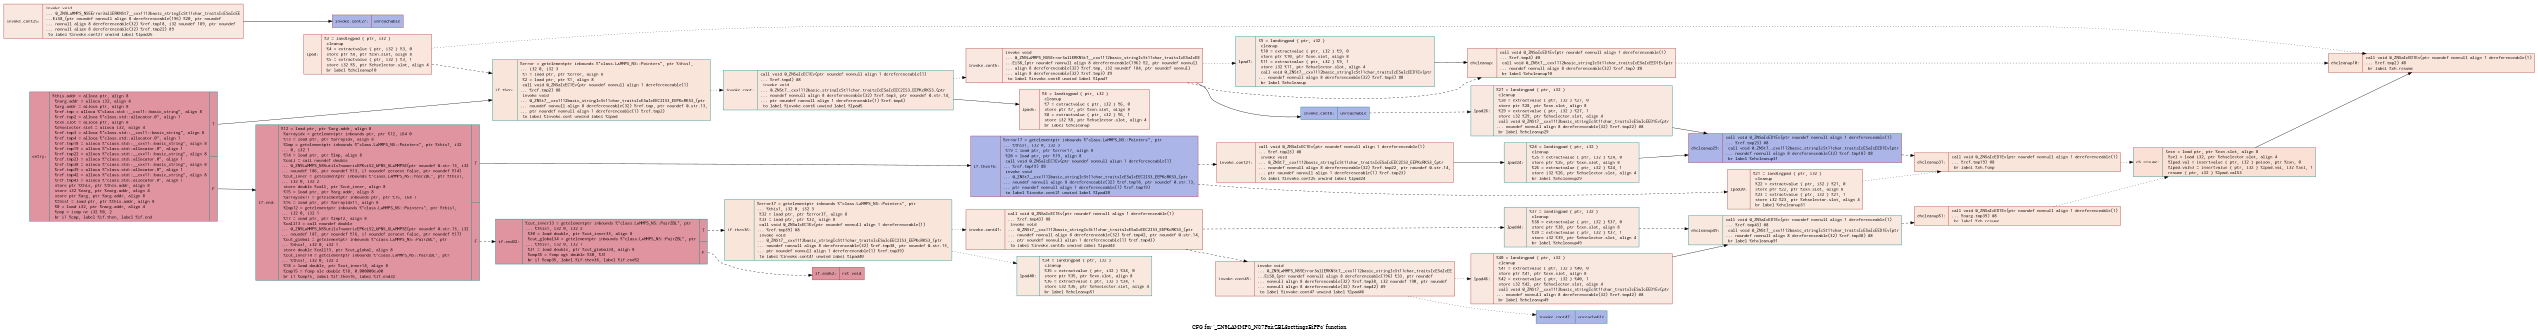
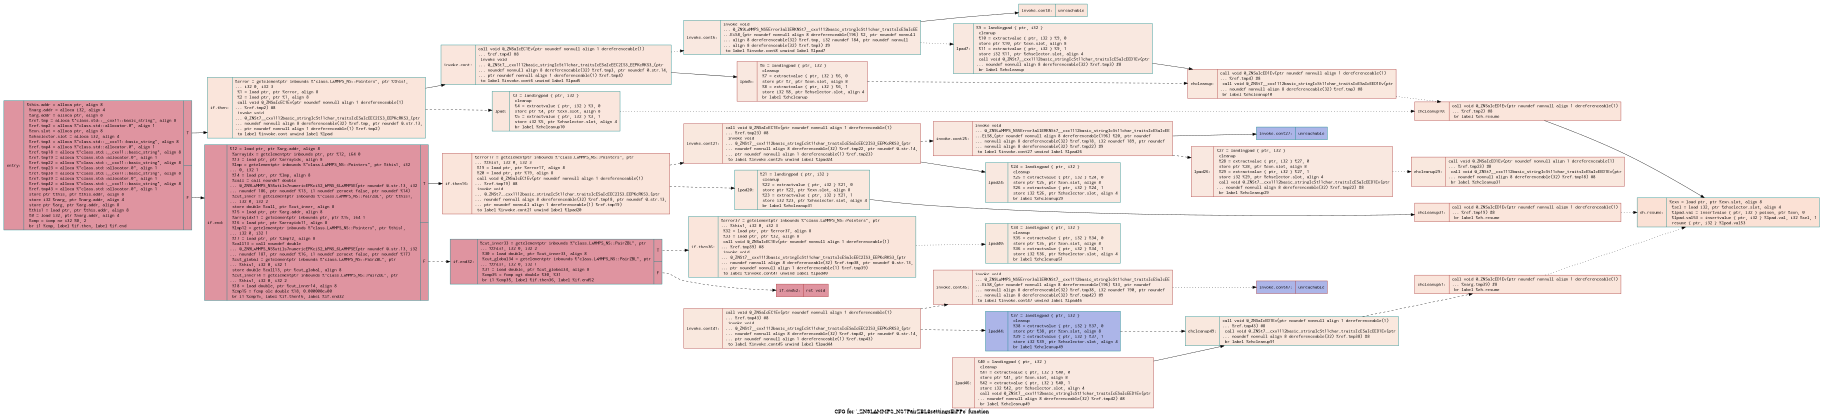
  digraph {
    label="CFG for '_ZN9LAMMPS_NS7PairZBL8settingsEiPPc' function"
    rankdir=LR
    node [color=teal fillcolor="#f1ccb870" fontname=Courier shape=record style=filled]
    edge [style=dashed]
    n1 [fillcolor="#b70d2870" label="{entry:\l|  %this.addr = alloca ptr, align 8\l  %narg.addr = alloca i32, align 4\l  %arg.addr = alloca ptr, align 8\l  %ref.tmp = alloca %\"class.std::__cxx11::basic_string\", align 8\l  %ref.tmp2 = alloca %\"class.std::allocator.0\", align 1\l  %exn.slot = alloca ptr, align 8\l  %ehselector.slot = alloca i32, align 4\l  %ref.tmp3 = alloca %\"class.std::__cxx11::basic_string\", align 8\l  %ref.tmp4 = alloca %\"class.std::allocator.0\", align 1\l  %ref.tmp18 = alloca %\"class.std::__cxx11::basic_string\", align 8\l  %ref.tmp19 = alloca %\"class.std::allocator.0\", align 1\l  %ref.tmp22 = alloca %\"class.std::__cxx11::basic_string\", align 8\l  %ref.tmp23 = alloca %\"class.std::allocator.0\", align 1\l  %ref.tmp38 = alloca %\"class.std::__cxx11::basic_string\", align 8\l  %ref.tmp39 = alloca %\"class.std::allocator.0\", align 1\l  %ref.tmp42 = alloca %\"class.std::__cxx11::basic_string\", align 8\l  %ref.tmp43 = alloca %\"class.std::allocator.0\", align 1\l  store ptr %this, ptr %this.addr, align 8\l  store i32 %narg, ptr %narg.addr, align 4\l  store ptr %arg, ptr %arg.addr, align 8\l  %this1 = load ptr, ptr %this.addr, align 8\l  %0 = load i32, ptr %narg.addr, align 4\l  %cmp = icmp ne i32 %0, 2\l  br i1 %cmp, label %if.then, label %if.end\l|{<s0>T|<s1>F}}"]
    n2 [fillcolor="#f4c5ad70" label="{if.then:\l|  %error = getelementptr inbounds %\"class.LAMMPS_NS::Pointers\", ptr %this1,\l... i32 0, i32 3\l  %1 = load ptr, ptr %error, align 8\l  %2 = load ptr, ptr %1, align 8\l  call void @_ZNSaIcEC1Ev(ptr noundef nonnull align 1 dereferenceable(1)\l... %ref.tmp2) #8\l  invoke void\l... @_ZNSt7__cxx1112basic_stringIcSt11char_traitsIcESaIcEEC2IS3_EEPKcRKS3_(ptr\l... noundef nonnull align 8 dereferenceable(32) %ref.tmp, ptr noundef @.str.13,\l... ptr noundef nonnull align 1 dereferenceable(1) %ref.tmp2)\l          to label %invoke.cont unwind label %lpad\l}"]
    n3 [fillcolor="#b70d2870" label="{if.end:\l|  %12 = load ptr, ptr %arg.addr, align 8\l  %arrayidx = getelementptr inbounds ptr, ptr %12, i64 0\l  %13 = load ptr, ptr %arrayidx, align 8\l  %lmp = getelementptr inbounds %\"class.LAMMPS_NS::Pointers\", ptr %this1, i32\l... 0, i32 1\l  %14 = load ptr, ptr %lmp, align 8\l  %call = call noundef double\l... @_ZN9LAMMPS_NS5utils7numericEPKciS2_bPNS_6LAMMPSE(ptr noundef @.str.13, i32\l... noundef 186, ptr noundef %13, i1 noundef zeroext false, ptr noundef %14)\l  %cut_inner = getelementptr inbounds %\"class.LAMMPS_NS::PairZBL\", ptr %this1,\l... i32 0, i32 2\l  store double %call, ptr %cut_inner, align 8\l  %15 = load ptr, ptr %arg.addr, align 8\l  %arrayidx11 = getelementptr inbounds ptr, ptr %15, i64 1\l  %16 = load ptr, ptr %arrayidx11, align 8\l  %lmp12 = getelementptr inbounds %\"class.LAMMPS_NS::Pointers\", ptr %this1,\l... i32 0, i32 1\l  %17 = load ptr, ptr %lmp12, align 8\l  %call13 = call noundef double\l... @_ZN9LAMMPS_NS5utils7numericEPKciS2_bPNS_6LAMMPSE(ptr noundef @.str.13, i32\l... noundef 187, ptr noundef %16, i1 noundef zeroext false, ptr noundef %17)\l  %cut_global = getelementptr inbounds %\"class.LAMMPS_NS::PairZBL\", ptr\l... %this1, i32 0, i32 1\l  store double %call13, ptr %cut_global, align 8\l  %cut_inner14 = getelementptr inbounds %\"class.LAMMPS_NS::PairZBL\", ptr\l... %this1, i32 0, i32 2\l  %18 = load double, ptr %cut_inner14, align 8\l  %cmp15 = fcmp ole double %18, 0.000000e+00\l  br i1 %cmp15, label %if.then16, label %if.end32\l|{<s0>T|<s1>F}}"]
    n4 [fillcolor="#f3c7b170" label="{invoke.cont:\l|  call void @_ZNSaIcEC1Ev(ptr noundef nonnull align 1 dereferenceable(1)\l... %ref.tmp4) #8\l  invoke void\l... @_ZNSt7__cxx1112basic_stringIcSt11char_traitsIcESaIcEEC2IS3_EEPKcRKS3_(ptr\l... noundef nonnull align 8 dereferenceable(32) %ref.tmp3, ptr noundef @.str.14,\l... ptr noundef nonnull align 1 dereferenceable(1) %ref.tmp4)\l          to label %invoke.cont6 unwind label %lpad5\l}"]
-   n5 [color=brown fillcolor="#f3c7b170" label="{lpad:\l|  %3 = landingpad \{ ptr, i32 \}\l          cleanup\l  %4 = extractvalue \{ ptr, i32 \} %3, 0\l  store ptr %4, ptr %exn.slot, align 8\l  %5 = extractvalue \{ ptr, i32 \} %3, 1\l  store i32 %5, ptr %ehselector.slot, align 4\l  br label %ehcleanup10\l}"]
-   n6 [color=brown fillcolor="#4358cb70" label="{if.then16:\l|  %error17 = getelementptr inbounds %\"class.LAMMPS_NS::Pointers\", ptr\l... %this1, i32 0, i32 3\l  %19 = load ptr, ptr %error17, align 8\l  %20 = load ptr, ptr %19, align 8\l  call void @_ZNSaIcEC1Ev(ptr noundef nonnull align 1 dereferenceable(1)\l... %ref.tmp19) #8\l  invoke void\l... @_ZNSt7__cxx1112basic_stringIcSt11char_traitsIcESaIcEEC2IS3_EEPKcRKS3_(ptr\l... noundef nonnull align 8 dereferenceable(32) %ref.tmp18, ptr noundef @.str.13,\l... ptr noundef nonnull align 1 dereferenceable(1) %ref.tmp19)\l          to label %invoke.cont21 unwind label %lpad20\l}"]
+   n5 [fillcolor="#f3c7b170" label="{lpad:\l|  %3 = landingpad \{ ptr, i32 \}\l          cleanup\l  %4 = extractvalue \{ ptr, i32 \} %3, 0\l  store ptr %4, ptr %exn.slot, align 8\l  %5 = extractvalue \{ ptr, i32 \} %3, 1\l  store i32 %5, ptr %ehselector.slot, align 4\l  br label %ehcleanup10\l}"]
+   n6 [color=brown fillcolor="#f4c5ad70" label="{if.then16:\l|  %error17 = getelementptr inbounds %\"class.LAMMPS_NS::Pointers\", ptr\l... %this1, i32 0, i32 3\l  %19 = load ptr, ptr %error17, align 8\l  %20 = load ptr, ptr %19, align 8\l  call void @_ZNSaIcEC1Ev(ptr noundef nonnull align 1 dereferenceable(1)\l... %ref.tmp19) #8\l  invoke void\l... @_ZNSt7__cxx1112basic_stringIcSt11char_traitsIcESaIcEEC2IS3_EEPKcRKS3_(ptr\l... noundef nonnull align 8 dereferenceable(32) %ref.tmp18, ptr noundef @.str.13,\l... ptr noundef nonnull align 1 dereferenceable(1) %ref.tmp19)\l          to label %invoke.cont21 unwind label %lpad20\l}"]
    n7 [fillcolor="#b70d2870" label="{if.end32:\l|  %cut_inner33 = getelementptr inbounds %\"class.LAMMPS_NS::PairZBL\", ptr\l... %this1, i32 0, i32 2\l  %30 = load double, ptr %cut_inner33, align 8\l  %cut_global34 = getelementptr inbounds %\"class.LAMMPS_NS::PairZBL\", ptr\l... %this1, i32 0, i32 1\l  %31 = load double, ptr %cut_global34, align 8\l  %cmp35 = fcmp ogt double %30, %31\l  br i1 %cmp35, label %if.then36, label %if.end52\l|{<s0>T|<s1>F}}"]
-   n8 [color=brown label="{invoke.cont6:\l|  invoke void\l... @_ZN9LAMMPS_NS5Error3allERKNSt7__cxx1112basic_stringIcSt11char_traitsIcESaIcEE\l...EiS8_(ptr noundef nonnull align 8 dereferenceable(196) %2, ptr noundef nonnull\l... align 8 dereferenceable(32) %ref.tmp, i32 noundef 184, ptr noundef nonnull\l... align 8 dereferenceable(32) %ref.tmp3) #9\l          to label %invoke.cont8 unwind label %lpad7\l}"]
+   n8 [label="{invoke.cont6:\l|  invoke void\l... @_ZN9LAMMPS_NS5Error3allERKNSt7__cxx1112basic_stringIcSt11char_traitsIcESaIcEE\l...EiS8_(ptr noundef nonnull align 8 dereferenceable(196) %2, ptr noundef nonnull\l... align 8 dereferenceable(32) %ref.tmp, i32 noundef 184, ptr noundef nonnull\l... align 8 dereferenceable(32) %ref.tmp3) #9\l          to label %invoke.cont8 unwind label %lpad7\l}"]
    n9 [color=brown label="{lpad5:\l|  %6 = landingpad \{ ptr, i32 \}\l          cleanup\l  %7 = extractvalue \{ ptr, i32 \} %6, 0\l  store ptr %7, ptr %exn.slot, align 8\l  %8 = extractvalue \{ ptr, i32 \} %6, 1\l  store i32 %8, ptr %ehselector.slot, align 4\l  br label %ehcleanup\l}"]
    n10 [color=brown fillcolor="#f4c5ad70" label="{ehcleanup10:\l|  call void @_ZNSaIcED1Ev(ptr noundef nonnull align 1 dereferenceable(1)\l... %ref.tmp2) #8\l  br label %eh.resume\l}"]
    n11 [color=brown fillcolor="#f2cab570" label="{invoke.cont21:\l|  call void @_ZNSaIcEC1Ev(ptr noundef nonnull align 1 dereferenceable(1)\l... %ref.tmp23) #8\l  invoke void\l... @_ZNSt7__cxx1112basic_stringIcSt11char_traitsIcESaIcEEC2IS3_EEPKcRKS3_(ptr\l... noundef nonnull align 8 dereferenceable(32) %ref.tmp22, ptr noundef @.str.14,\l... ptr noundef nonnull align 1 dereferenceable(1) %ref.tmp23)\l          to label %invoke.cont25 unwind label %lpad24\l}"]
-   n12 [color=brown fillcolor="#f2cab570" label="{lpad20:\l|  %21 = landingpad \{ ptr, i32 \}\l          cleanup\l  %22 = extractvalue \{ ptr, i32 \} %21, 0\l  store ptr %22, ptr %exn.slot, align 8\l  %23 = extractvalue \{ ptr, i32 \} %21, 1\l  store i32 %23, ptr %ehselector.slot, align 4\l  br label %ehcleanup31\l}"]
+   n12 [fillcolor="#f2cab570" label="{lpad20:\l|  %21 = landingpad \{ ptr, i32 \}\l          cleanup\l  %22 = extractvalue \{ ptr, i32 \} %21, 0\l  store ptr %22, ptr %exn.slot, align 8\l  %23 = extractvalue \{ ptr, i32 \} %21, 1\l  store i32 %23, ptr %ehselector.slot, align 4\l  br label %ehcleanup31\l}"]
    n13 [fillcolor="#f4c5ad70" label="{if.then36:\l|  %error37 = getelementptr inbounds %\"class.LAMMPS_NS::Pointers\", ptr\l... %this1, i32 0, i32 3\l  %32 = load ptr, ptr %error37, align 8\l  %33 = load ptr, ptr %32, align 8\l  call void @_ZNSaIcEC1Ev(ptr noundef nonnull align 1 dereferenceable(1)\l... %ref.tmp39) #8\l  invoke void\l... @_ZNSt7__cxx1112basic_stringIcSt11char_traitsIcESaIcEEC2IS3_EEPKcRKS3_(ptr\l... noundef nonnull align 8 dereferenceable(32) %ref.tmp38, ptr noundef @.str.13,\l... ptr noundef nonnull align 1 dereferenceable(1) %ref.tmp39)\l          to label %invoke.cont41 unwind label %lpad40\l}"]
    n14 [color=brown fillcolor="#b70d2870" label="{if.end52:\l|  ret void\l}"]
-   n15 [fillcolor="#4358cb70" label="{invoke.cont8:\l|  unreachable\l}"]
+   n15 [fillcolor="#f4c5ad70" label="{invoke.cont8:\l|  unreachable\l}"]
    n16 [label="{lpad7:\l|  %9 = landingpad \{ ptr, i32 \}\l          cleanup\l  %10 = extractvalue \{ ptr, i32 \} %9, 0\l  store ptr %10, ptr %exn.slot, align 8\l  %11 = extractvalue \{ ptr, i32 \} %9, 1\l  store i32 %11, ptr %ehselector.slot, align 4\l  call void @_ZNSt7__cxx1112basic_stringIcSt11char_traitsIcESaIcEED1Ev(ptr\l... noundef nonnull align 8 dereferenceable(32) %ref.tmp3) #8\l  br label %ehcleanup\l}"]
    n17 [color=brown fillcolor="#f2cab570" label="{ehcleanup:\l|  call void @_ZNSaIcED1Ev(ptr noundef nonnull align 1 dereferenceable(1)\l... %ref.tmp4) #8\l  call void @_ZNSt7__cxx1112basic_stringIcSt11char_traitsIcESaIcEED1Ev(ptr\l... noundef nonnull align 8 dereferenceable(32) %ref.tmp) #8\l  br label %ehcleanup10\l}"]
    n18 [fillcolor="#f7bca170" label="{eh.resume:\l|  %exn = load ptr, ptr %exn.slot, align 8\l  %sel = load i32, ptr %ehselector.slot, align 4\l  %lpad.val = insertvalue \{ ptr, i32 \} poison, ptr %exn, 0\l  %lpad.val53 = insertvalue \{ ptr, i32 \} %lpad.val, i32 %sel, 1\l  resume \{ ptr, i32 \} %lpad.val53\l}"]
    n19 [color=brown label="{invoke.cont25:\l|  invoke void\l... @_ZN9LAMMPS_NS5Error3allERKNSt7__cxx1112basic_stringIcSt11char_traitsIcESaIcEE\l...EiS8_(ptr noundef nonnull align 8 dereferenceable(196) %20, ptr noundef\l... nonnull align 8 dereferenceable(32) %ref.tmp18, i32 noundef 189, ptr noundef\l... nonnull align 8 dereferenceable(32) %ref.tmp22) #9\l          to label %invoke.cont27 unwind label %lpad26\l}"]
    n20 [label="{lpad24:\l|  %24 = landingpad \{ ptr, i32 \}\l          cleanup\l  %25 = extractvalue \{ ptr, i32 \} %24, 0\l  store ptr %25, ptr %exn.slot, align 8\l  %26 = extractvalue \{ ptr, i32 \} %24, 1\l  store i32 %26, ptr %ehselector.slot, align 4\l  br label %ehcleanup29\l}"]
-   n21 [color=brown fillcolor="#f4c5ad70" label="{ehcleanup31:\l|  call void @_ZNSaIcED1Ev(ptr noundef nonnull align 1 dereferenceable(1)\l... %ref.tmp19) #8\l  br label %eh.fcmp\l}"]
+   n21 [color=brown fillcolor="#f4c5ad70" label="{ehcleanup31:\l|  call void @_ZNSaIcED1Ev(ptr noundef nonnull align 1 dereferenceable(1)\l... %ref.tmp19) #8\l  br label %eh.resume\l}"]
    n22 [color=brown fillcolor="#f2cab570" label="{invoke.cont41:\l|  call void @_ZNSaIcEC1Ev(ptr noundef nonnull align 1 dereferenceable(1)\l... %ref.tmp43) #8\l  invoke void\l... @_ZNSt7__cxx1112basic_stringIcSt11char_traitsIcESaIcEEC2IS3_EEPKcRKS3_(ptr\l... noundef nonnull align 8 dereferenceable(32) %ref.tmp42, ptr noundef @.str.14,\l... ptr noundef nonnull align 1 dereferenceable(1) %ref.tmp43)\l          to label %invoke.cont45 unwind label %lpad44\l}"]
    n23 [fillcolor="#f2cab570" label="{lpad40:\l|  %34 = landingpad \{ ptr, i32 \}\l          cleanup\l  %35 = extractvalue \{ ptr, i32 \} %34, 0\l  store ptr %35, ptr %exn.slot, align 8\l  %36 = extractvalue \{ ptr, i32 \} %34, 1\l  store i32 %36, ptr %ehselector.slot, align 4\l  br label %ehcleanup51\l}"]
-   n24 [color=brown fillcolor="#4358cb70" label="{invoke.cont27:\l|  unreachable\l}"]
-   n25 [label="{lpad26:\l|  %27 = landingpad \{ ptr, i32 \}\l          cleanup\l  %28 = extractvalue \{ ptr, i32 \} %27, 0\l  store ptr %28, ptr %exn.slot, align 8\l  %29 = extractvalue \{ ptr, i32 \} %27, 1\l  store i32 %29, ptr %ehselector.slot, align 4\l  call void @_ZNSt7__cxx1112basic_stringIcSt11char_traitsIcESaIcEED1Ev(ptr\l... noundef nonnull align 8 dereferenceable(32) %ref.tmp22) #8\l  br label %ehcleanup29\l}"]
-   n26 [color=brown fillcolor="#4358cb70" label="{ehcleanup29:\l|  call void @_ZNSaIcED1Ev(ptr noundef nonnull align 1 dereferenceable(1)\l... %ref.tmp23) #8\l  call void @_ZNSt7__cxx1112basic_stringIcSt11char_traitsIcESaIcEED1Ev(ptr\l... noundef nonnull align 8 dereferenceable(32) %ref.tmp18) #8\l  br label %ehcleanup31\l}"]
+   n24 [fillcolor="#4358cb70" label="{invoke.cont27:\l|  unreachable\l}"]
+   n25 [color=brown label="{lpad26:\l|  %27 = landingpad \{ ptr, i32 \}\l          cleanup\l  %28 = extractvalue \{ ptr, i32 \} %27, 0\l  store ptr %28, ptr %exn.slot, align 8\l  %29 = extractvalue \{ ptr, i32 \} %27, 1\l  store i32 %29, ptr %ehselector.slot, align 4\l  call void @_ZNSt7__cxx1112basic_stringIcSt11char_traitsIcESaIcEED1Ev(ptr\l... noundef nonnull align 8 dereferenceable(32) %ref.tmp22) #8\l  br label %ehcleanup29\l}"]
+   n26 [color=brown fillcolor="#f2cab570" label="{ehcleanup29:\l|  call void @_ZNSaIcED1Ev(ptr noundef nonnull align 1 dereferenceable(1)\l... %ref.tmp23) #8\l  call void @_ZNSt7__cxx1112basic_stringIcSt11char_traitsIcESaIcEED1Ev(ptr\l... noundef nonnull align 8 dereferenceable(32) %ref.tmp18) #8\l  br label %ehcleanup31\l}"]
    n27 [color=brown label="{invoke.cont45:\l|  invoke void\l... @_ZN9LAMMPS_NS5Error3allERKNSt7__cxx1112basic_stringIcSt11char_traitsIcESaIcEE\l...EiS8_(ptr noundef nonnull align 8 dereferenceable(196) %33, ptr noundef\l... nonnull align 8 dereferenceable(32) %ref.tmp38, i32 noundef 190, ptr noundef\l... nonnull align 8 dereferenceable(32) %ref.tmp42) #9\l          to label %invoke.cont47 unwind label %lpad46\l}"]
-   n28 [label="{lpad44:\l|  %37 = landingpad \{ ptr, i32 \}\l          cleanup\l  %38 = extractvalue \{ ptr, i32 \} %37, 0\l  store ptr %38, ptr %exn.slot, align 8\l  %39 = extractvalue \{ ptr, i32 \} %37, 1\l  store i32 %39, ptr %ehselector.slot, align 4\l  br label %ehcleanup49\l}"]
-   n29 [fillcolor="#4358cb70" label="{invoke.cont47:\l|  unreachable\l}"]
+   n28 [fillcolor="#4358cb70" label="{lpad44:\l|  %37 = landingpad \{ ptr, i32 \}\l          cleanup\l  %38 = extractvalue \{ ptr, i32 \} %37, 0\l  store ptr %38, ptr %exn.slot, align 8\l  %39 = extractvalue \{ ptr, i32 \} %37, 1\l  store i32 %39, ptr %ehselector.slot, align 4\l  br label %ehcleanup49\l}"]
+   n29 [color=brown fillcolor="#4358cb70" label="{invoke.cont47:\l|  unreachable\l}"]
    n30 [color=brown label="{lpad46:\l|  %40 = landingpad \{ ptr, i32 \}\l          cleanup\l  %41 = extractvalue \{ ptr, i32 \} %40, 0\l  store ptr %41, ptr %exn.slot, align 8\l  %42 = extractvalue \{ ptr, i32 \} %40, 1\l  store i32 %42, ptr %ehselector.slot, align 4\l  call void @_ZNSt7__cxx1112basic_stringIcSt11char_traitsIcESaIcEED1Ev(ptr\l... noundef nonnull align 8 dereferenceable(32) %ref.tmp42) #8\l  br label %ehcleanup49\l}"]
    n31 [fillcolor="#f2cab570" label="{ehcleanup49:\l|  call void @_ZNSaIcED1Ev(ptr noundef nonnull align 1 dereferenceable(1)\l... %ref.tmp43) #8\l  call void @_ZNSt7__cxx1112basic_stringIcSt11char_traitsIcESaIcEED1Ev(ptr\l... noundef nonnull align 8 dereferenceable(32) %ref.tmp38) #8\l  br label %ehcleanup91\l}"]
    n32 [color=brown fillcolor="#f4c5ad70" label="{ehcleanup51:\l|  call void @_ZNSaIcED1Ev(ptr noundef nonnull align 1 dereferenceable(1)\l... %narg.tmp39) #8\l  br label %eh.resume\l}"]
    n1 -> n2 [style=solid tailport=s0]
    n1 -> n3 [style=solid tailport=s1]
-   n2 -> n4 [style=dotted]
-   n5 -> n2
+   n2 -> n4 [style=solid]
+   n2 -> n5
    n3 -> n6 [style=solid tailport=s0]
    n3 -> n7 [tailport=s1]
    n4 -> n8 [style=dotted]
    n4 -> n9 [style=solid]
    n5 -> n10 [style=dotted]
    n6 -> n11
    n6 -> n12
    n7 -> n13 [tailport=s0]
    n7 -> n14 [tailport=s1]
    n8 -> n15 [style=solid]
    n8 -> n16 [style=dotted]
-   n8 -> n17
-   n18 -> n10 [style=solid]
+   n9 -> n17
+   n10 -> n18 [style=solid]
+   n11 -> n19
    n11 -> n20 [style=solid]
-   n12 -> n21 [style=dotted]
-   n13 -> n22 [style=dotted]
+   n12 -> n21 [style=solid]
    n13 -> n23 [style=dotted]
    n16 -> n17 [style=solid]
    n17 -> n10 [style=dotted]
    n19 -> n24 [style=solid]
-   n15 -> n25
-   n20 -> n26 [style=solid]
+   n19 -> n25
    n21 -> n18 [style=dotted]
    n22 -> n27
    n22 -> n28
-   n25 -> n26 [style=solid]
-   n26 -> n21
+   n25 -> n26 [style=dotted]
    n27 -> n29 [style=dotted]
-   n27 -> n30 [style=dotted]
    n28 -> n31
    n30 -> n31 [style=solid]
    n31 -> n32
    n32 -> n18 [style=dotted]
  }
